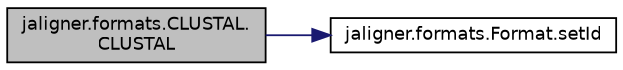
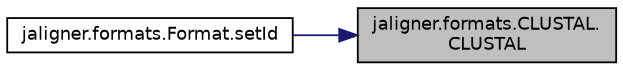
  digraph {
    rankdir=LR
    node [color=black fontname=Helvetica fontsize=10 shape=record style=filled]
    n1 [fillcolor=grey75 fontcolor=black height=0.2 label="jaligner.formats.CLUSTAL.\lCLUSTAL" width=0.4]
    n2 [fillcolor=white height=0.2 label="jaligner.formats.Format.setId" width=0.4]
-   n1 -> n2 [color=midnightblue fontname=Helvetica fontsize=10 labelfontname=Helvetica labelfontsize=10 style=solid]
+   n2 -> n1 [color=midnightblue fontname=Helvetica fontsize=10 labelfontname=Helvetica labelfontsize=10 style=solid]
  }
